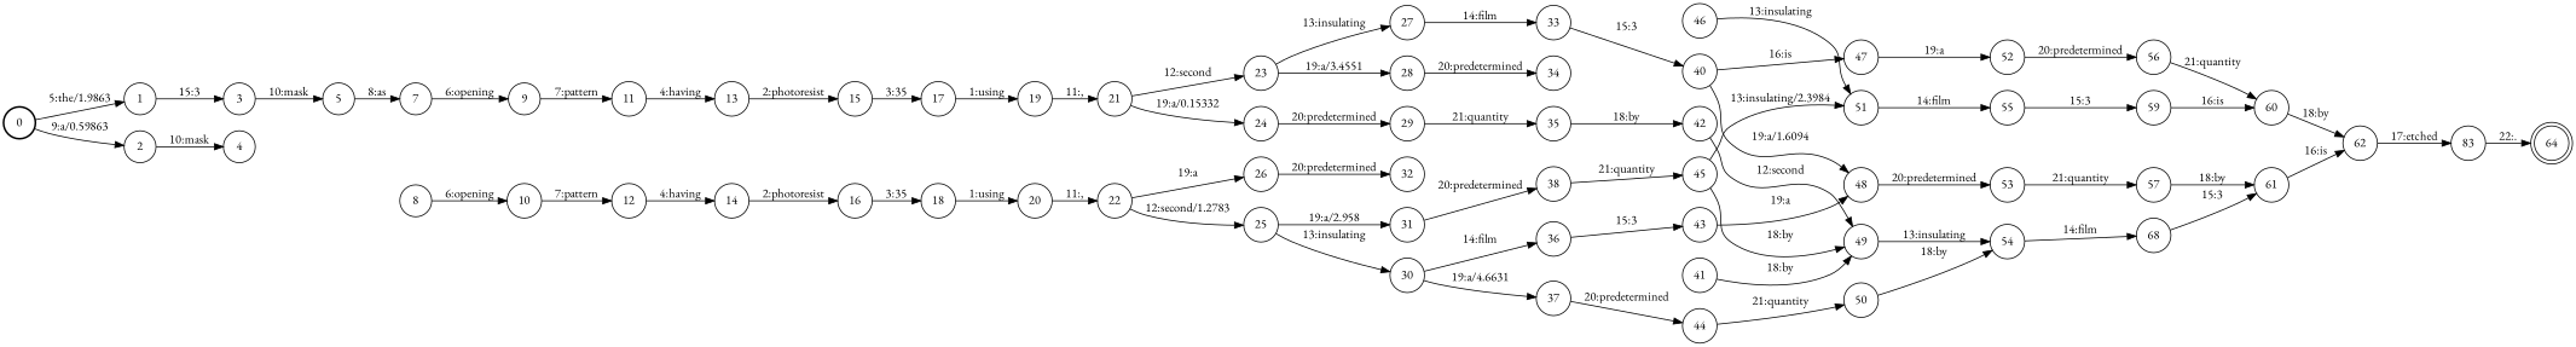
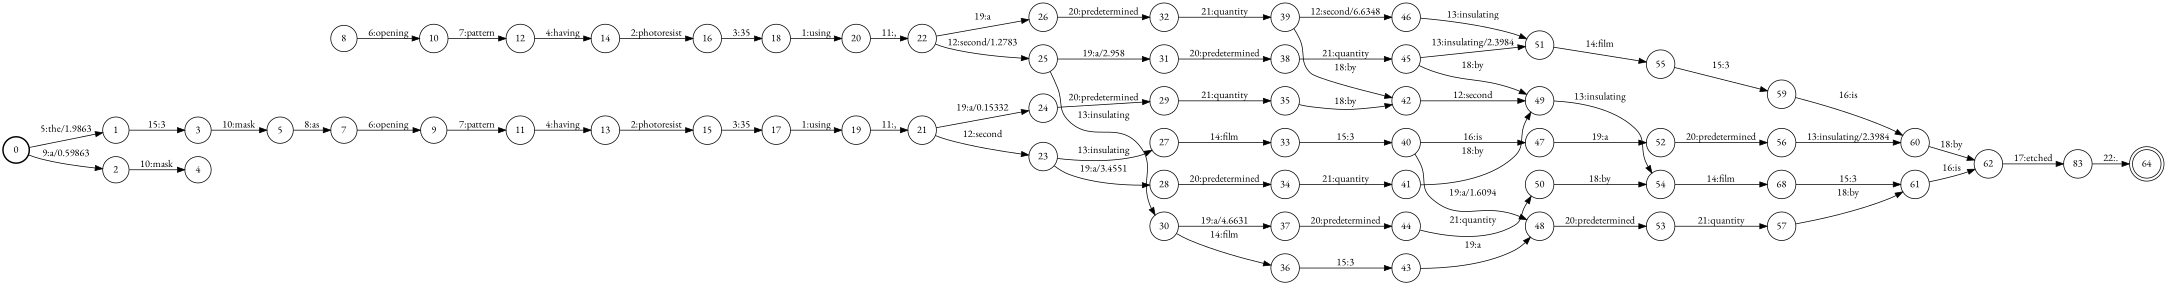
  digraph {
    fontname="EB Garamond"
    nodesep=0.25
    rankdir=LR
    ranksep=0.4
    node [fontname="EB Garamond" fontsize=14 shape=circle style=solid]
    edge [fontname="EB Garamond" fontsize=14]
    n1 [label=0 style=bold]
    n2 [label=1]
    n3 [label=2]
    n4 [label=3]
    n5 [label=4]
    n6 [label=5]
    n7 [label=7]
    n8 [label=9]
    n9 [label=8]
    n10 [label=10]
    n11 [label=11]
    n12 [label=12]
    n13 [label=13]
    n14 [label=14]
    n15 [label=15]
    n16 [label=16]
    n17 [label=17]
    n18 [label=18]
    n19 [label=19]
    n20 [label=20]
    n21 [label=21]
    n22 [label=22]
    n23 [label=24]
    n24 [label=23]
    n25 [label=26]
    n26 [label=25]
    n27 [label=29]
    n28 [label=28]
    n29 [label=27]
    n30 [label=32]
    n31 [label=31]
    n32 [label=30]
    n33 [label=35]
    n34 [label=34]
    n35 [label=33]
+   n36 [label=39]
    n37 [label=38]
    n38 [label=37]
    n39 [label=36]
    n40 [label=41]
    n41 [label=40]
    n42 [label=42]
    n43 [label=45]
    n44 [label=44]
    n45 [label=43]
    n46 [label=46]
    n47 [label=48]
    n48 [label=47]
    n49 [label=49]
    n50 [label=50]
    n51 [label=51]
    n52 [label=53]
    n53 [label=52]
    n54 [label=54]
    n55 [label=55]
    n56 [label=57]
    n57 [label=56]
    n58 [label=68]
    n59 [label=59]
    n60 [label=60]
    n61 [label=61]
    n62 [label=62]
    n63 [label=83]
    n64 [label=64 shape=doublecircle]
    n1 -> n2 [label="5:the/1.9863"]
    n1 -> n3 [label="9:a/0.59863"]
    n2 -> n4 [label="15:3"]
    n3 -> n5 [label="10:mask"]
    n4 -> n6 [label="10:mask"]
    n6 -> n7 [label="8:as"]
    n7 -> n8 [label="6:opening"]
    n8 -> n11 [label="7:pattern"]
    n9 -> n10 [label="6:opening"]
    n10 -> n12 [label="7:pattern"]
    n11 -> n13 [label="4:having"]
    n12 -> n14 [label="4:having"]
    n13 -> n15 [label="2:photoresist"]
    n14 -> n16 [label="2:photoresist"]
    n15 -> n17 [label="3:35"]
    n16 -> n18 [label="3:35"]
    n17 -> n19 [label="1:using"]
    n18 -> n20 [label="1:using"]
    n19 -> n21 [label="11:,"]
    n20 -> n22 [label="11:,"]
    n21 -> n23 [label="19:a/0.15332"]
    n21 -> n24 [label="12:second"]
    n22 -> n25 [label="19:a"]
    n22 -> n26 [label="12:second/1.2783"]
    n23 -> n27 [label="20:predetermined"]
    n24 -> n28 [label="19:a/3.4551"]
    n24 -> n29 [label="13:insulating"]
    n25 -> n30 [label="20:predetermined"]
    n26 -> n31 [label="19:a/2.958"]
    n26 -> n32 [label="13:insulating"]
    n27 -> n33 [label="21:quantity"]
    n28 -> n34 [label="20:predetermined"]
    n29 -> n35 [label="14:film"]
+   n30 -> n36 [label="21:quantity"]
    n31 -> n37 [label="20:predetermined"]
    n32 -> n38 [label="19:a/4.6631"]
    n32 -> n39 [label="14:film"]
    n33 -> n42 [label="18:by"]
+   n34 -> n40 [label="21:quantity"]
    n35 -> n41 [label="15:3"]
+   n36 -> n42 [label="18:by"]
+   n36 -> n46 [label="12:second/6.6348"]
    n37 -> n43 [label="21:quantity"]
    n38 -> n44 [label="20:predetermined"]
    n39 -> n45 [label="15:3"]
    n40 -> n49 [label="18:by"]
    n41 -> n47 [label="19:a/1.6094"]
    n41 -> n48 [label="16:is"]
    n42 -> n49 [label="12:second"]
    n43 -> n49 [label="18:by"]
    n43 -> n51 [label="13:insulating/2.3984"]
    n44 -> n50 [label="21:quantity"]
    n45 -> n47 [label="19:a"]
    n46 -> n51 [label="13:insulating"]
    n47 -> n52 [label="20:predetermined"]
    n48 -> n53 [label="19:a"]
    n49 -> n54 [label="13:insulating"]
    n50 -> n54 [label="18:by"]
    n51 -> n55 [label="14:film"]
    n52 -> n56 [label="21:quantity"]
    n53 -> n57 [label="20:predetermined"]
    n54 -> n58 [label="14:film"]
    n55 -> n59 [label="15:3"]
    n56 -> n61 [label="18:by"]
-   n57 -> n60 [label="21:quantity"]
+   n57 -> n60 [label="13:insulating/2.3984"]
    n58 -> n61 [label="15:3"]
    n59 -> n60 [label="16:is"]
    n60 -> n62 [label="18:by"]
    n61 -> n62 [label="16:is"]
    n62 -> n63 [label="17:etched"]
    n63 -> n64 [label="22:."]
  }
